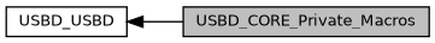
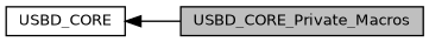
  digraph {
    rankdir=LR
    node [color=black fontname=Helvetica fontsize=10 shape=record style=filled]
-   n1 [fillcolor=white height=0.2 label=USBD_USBD width=0.4]
+   n1 [fillcolor=white height=0.2 label=USBD_CORE width=0.4]
    n2 [fillcolor=grey75 fontcolor=black height=0.2 label=USBD_CORE_Private_Macros width=0.4]
    n1 -> n2 [dir=back fontname=Helvetica fontsize=10 labelfontname=Helvetica labelfontsize=10 shape=plaintext style=solid]
  }
